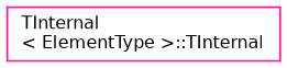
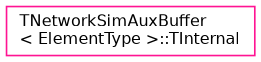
  digraph {
    rankdir=LR
-   n1 [color=deeppink fillcolor=white fontname=Helvetica fontsize=10 height=0.2 label="TInternal\l\< ElementType \>::TInternal" shape=box style=filled width=0.4]
+   n1 [color=deeppink fillcolor=white fontname=Helvetica fontsize=10 height=0.2 label="TNetworkSimAuxBuffer\l\< ElementType \>::TInternal" shape=box style=filled width=0.4]
  }
